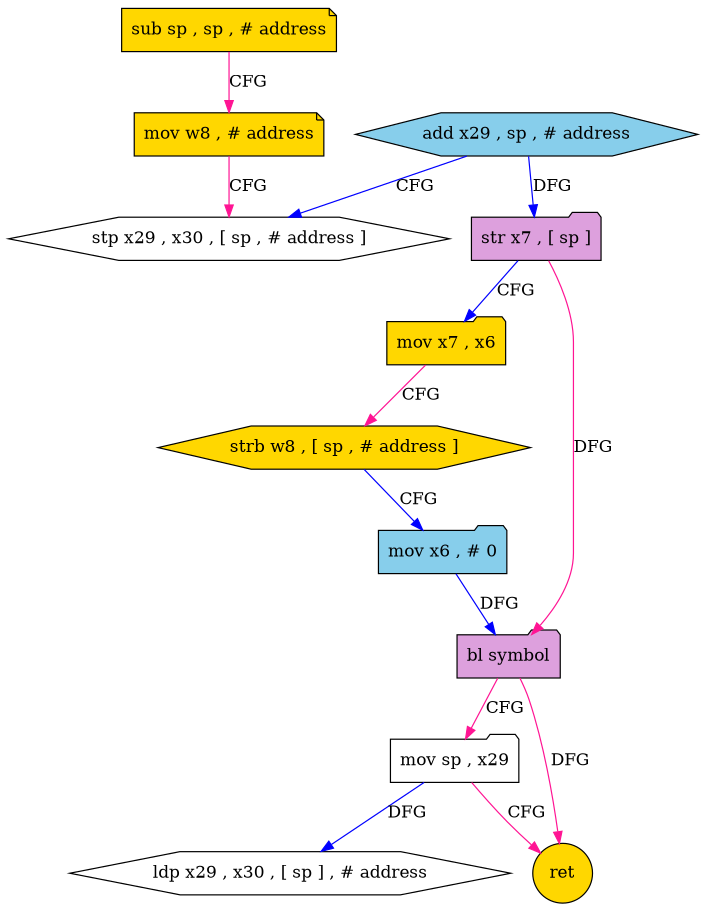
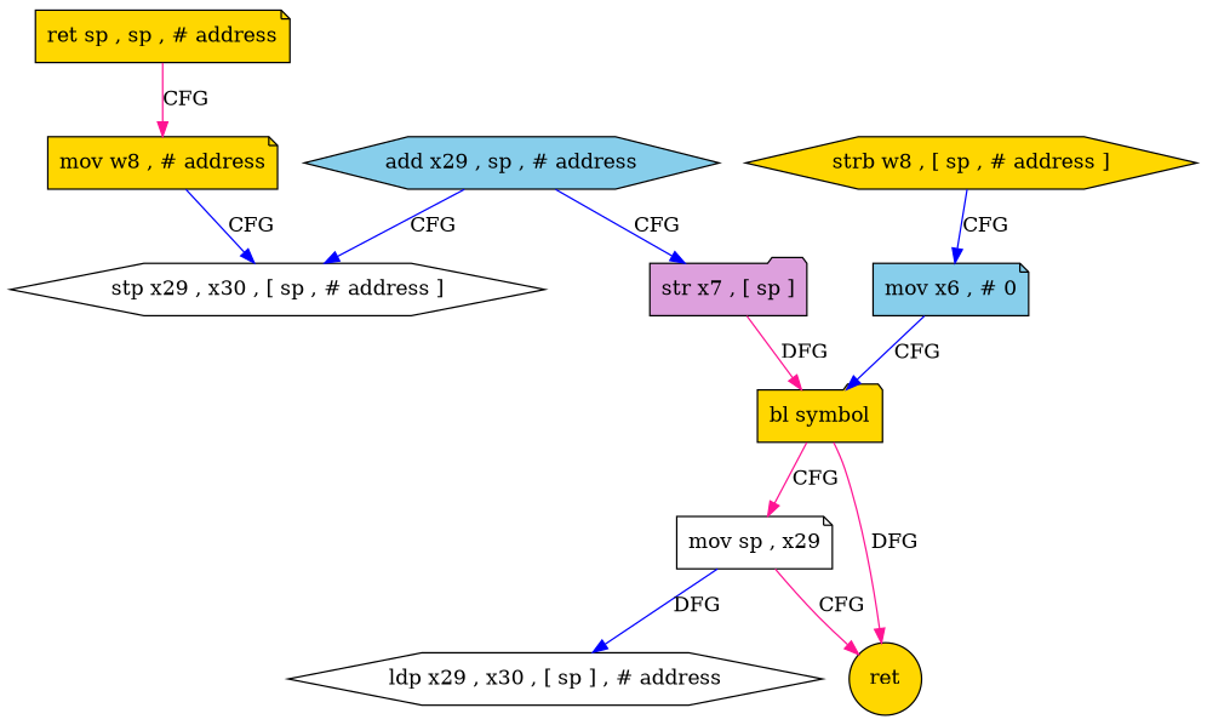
  digraph {
    node [fillcolor=gold shape=note style=filled]
    edge [color=deeppink]
-   n1 [label="sub sp , sp , # address"]
+   n1 [label="ret sp , sp , # address"]
    n2 [label="mov w8 , # address"]
    n3 [fillcolor=white label="stp x29 , x30 , [ sp , # address ]" shape=hexagon]
    n4 [fillcolor=skyblue label="add x29 , sp , # address" shape=hexagon]
    n5 [fillcolor=plum label="str x7 , [ sp ]" shape=folder]
-   n6 [label="mov x7 , x6" shape=folder]
-   n7 [fillcolor=plum label="bl symbol" shape=folder]
+   n7 [label="bl symbol" shape=folder]
    n8 [label="strb w8 , [ sp , # address ]" shape=hexagon]
-   n9 [fillcolor=white label="mov sp , x29" shape=folder]
+   n9 [fillcolor=white label="mov sp , x29"]
    n10 [label=ret shape=circle]
-   n11 [fillcolor=skyblue label="mov x6 , # 0" shape=folder]
+   n11 [fillcolor=skyblue label="mov x6 , # 0"]
    n12 [fillcolor=white label="ldp x29 , x30 , [ sp ] , # address" shape=hexagon]
    n1 -> n2 [label=CFG]
-   n2 -> n3 [label=CFG]
+   n2 -> n3 [color=blue label=CFG]
    n4 -> n3 [color=blue label=CFG]
-   n4 -> n5 [color=blue label=DFG]
-   n5 -> n6 [color=blue label=CFG]
+   n4 -> n5 [color=blue label=CFG]
    n5 -> n7 [label=DFG]
-   n6 -> n8 [label=CFG]
    n7 -> n9 [label=CFG]
    n7 -> n10 [label=DFG]
    n8 -> n11 [color=blue label=CFG]
    n9 -> n10 [label=CFG]
    n9 -> n12 [color=blue label=DFG]
-   n11 -> n7 [color=blue label=DFG]
+   n11 -> n7 [color=blue label=CFG]
  }
